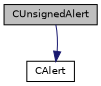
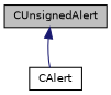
  digraph {
    fontname="DejaVu Sans"
    node [color=black fontname="DejaVu Sans" fontsize=10 shape=record style=filled]
    n1 [fillcolor=grey75 fontcolor=black height=0.2 label=CUnsignedAlert width=0.4]
    n2 [fillcolor=white height=0.2 label=CAlert width=0.4]
-   n2 -> n1 [color=midnightblue dir=back fontname="DejaVu Sans" fontsize=10 labelfontname=Helvetica labelfontsize=10 style=solid]
+   n1 -> n2 [color=midnightblue dir=back fontname="DejaVu Sans" fontsize=10 labelfontname=Helvetica labelfontsize=10 style=solid]
  }
